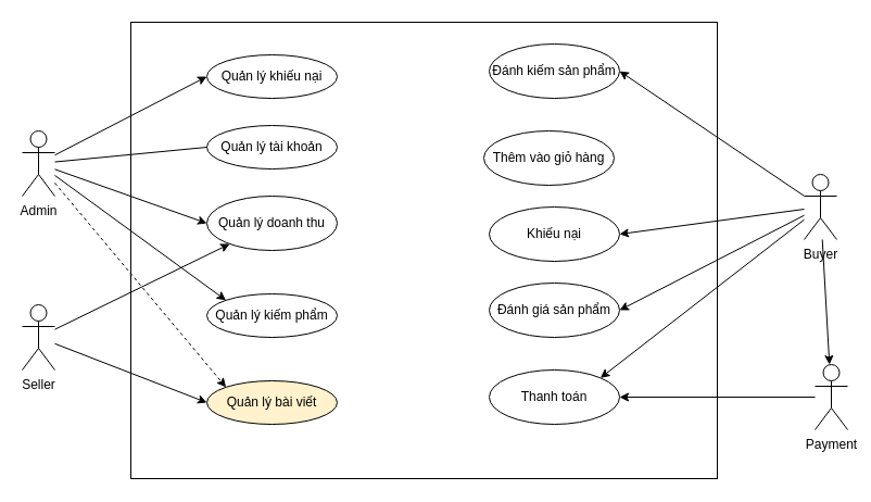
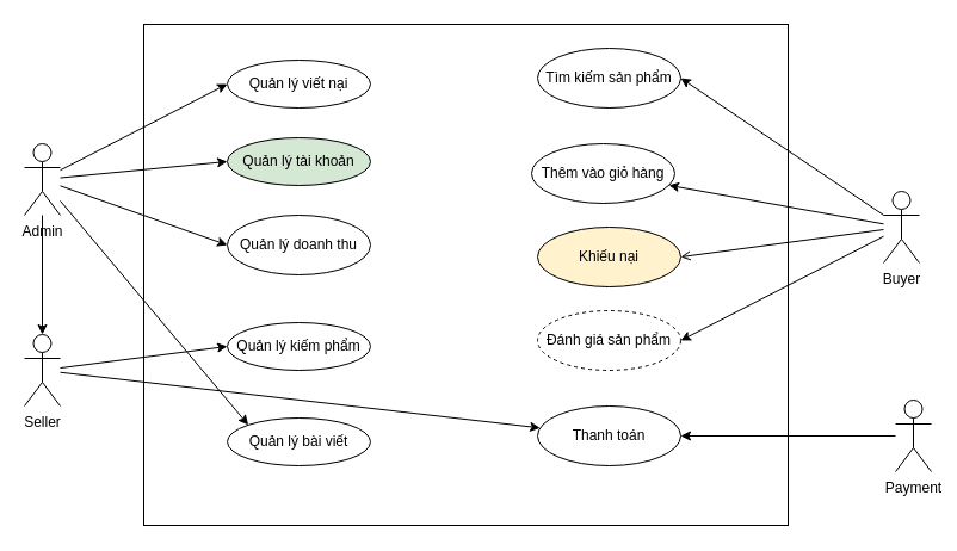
  <mxCell id="0" />
  <mxCell id="1" parent="0" />
  <mxCell id="2" value="Admin" style="shape=umlActor;verticalLabelPosition=bottom;verticalAlign=top;html=1;outlineConnect=0;" vertex="1" parent="1"><mxGeometry x="20" y="120" width="30" height="60" as="geometry" /></mxCell>
  <mxCell id="3" value="Seller" style="shape=umlActor;verticalLabelPosition=bottom;verticalAlign=top;html=1;outlineConnect=0;" vertex="1" parent="1"><mxGeometry x="20" y="280" width="30" height="60" as="geometry" /></mxCell>
  <mxCell id="4" value="Buyer" style="shape=umlActor;verticalLabelPosition=bottom;verticalAlign=top;html=1;outlineConnect=0;" vertex="1" parent="1"><mxGeometry x="740" y="160" width="30" height="60" as="geometry" /></mxCell>
  <mxCell id="5" value="Payment" style="shape=umlActor;verticalLabelPosition=bottom;verticalAlign=top;html=1;outlineConnect=0;" vertex="1" parent="1"><mxGeometry x="750" y="335" width="30" height="60" as="geometry" /></mxCell>
  <mxCell id="6" value="" style="rounded=0;whiteSpace=wrap;html=1;" vertex="1" parent="1"><mxGeometry x="120" y="20" width="540" height="420" as="geometry" /></mxCell>
- <mxCell id="7" value="Quản lý tài khoản" style="ellipse;whiteSpace=wrap;html=1;" vertex="1" parent="1"><mxGeometry x="190" y="115" width="120" height="40" as="geometry" /></mxCell>
+ <mxCell id="7" value="Quản lý tài khoản" style="ellipse;whiteSpace=wrap;html=1;fillColor=#d5e8d4;" vertex="1" parent="1"><mxGeometry x="190" y="115" width="120" height="40" as="geometry" /></mxCell>
  <mxCell id="8" value="Quản lý doanh thu" style="ellipse;whiteSpace=wrap;html=1;" vertex="1" parent="1"><mxGeometry x="190" y="180" width="120" height="50" as="geometry" /></mxCell>
  <mxCell id="9" value="Quản lý kiếm phẩm" style="ellipse;whiteSpace=wrap;html=1;" vertex="1" parent="1"><mxGeometry x="190" y="270" width="120" height="40" as="geometry" /></mxCell>
- <mxCell id="10" value="Quản lý bài viết" style="ellipse;whiteSpace=wrap;html=1;fillColor=#fff2cc;" vertex="1" parent="1"><mxGeometry x="190" y="350" width="120" height="40" as="geometry" /></mxCell>
- <mxCell id="11" style="rounded=0;orthogonalLoop=1;jettySize=auto;html=1;entryX=0;entryY=0.5;entryDx=0;entryDy=0;endArrow=none;" edge="1" parent="1" source="2" target="7"><mxGeometry relative="1" as="geometry" /></mxCell>
+ <mxCell id="10" value="Quản lý bài viết" style="ellipse;whiteSpace=wrap;html=1;" vertex="1" parent="1"><mxGeometry x="190" y="350" width="120" height="40" as="geometry" /></mxCell>
+ <mxCell id="11" style="rounded=0;orthogonalLoop=1;jettySize=auto;html=1;entryX=0;entryY=0.5;entryDx=0;entryDy=0;" edge="1" parent="1" source="2" target="7"><mxGeometry relative="1" as="geometry" /></mxCell>
  <mxCell id="12" style="rounded=0;orthogonalLoop=1;jettySize=auto;html=1;entryX=0;entryY=0.5;entryDx=0;entryDy=0;" edge="1" parent="1" source="2" target="8"><mxGeometry relative="1" as="geometry" /></mxCell>
- <mxCell id="13" style="rounded=0;orthogonalLoop=1;jettySize=auto;html=1;entryX=0;entryY=0;entryDx=0;entryDy=0;" edge="1" parent="1" source="2" target="9"><mxGeometry relative="1" as="geometry" /></mxCell>
- <mxCell id="14" style="rounded=0;orthogonalLoop=1;jettySize=auto;html=1;entryX=0;entryY=0;entryDx=0;entryDy=0;dashed=1;" edge="1" parent="1" source="2" target="10"><mxGeometry relative="1" as="geometry" /></mxCell>
- <mxCell id="15" style="rounded=0;orthogonalLoop=1;jettySize=auto;html=1;" edge="1" parent="1" source="3" target="8"><mxGeometry relative="1" as="geometry" /></mxCell>
- <mxCell id="16" style="rounded=0;orthogonalLoop=1;jettySize=auto;html=1;entryX=0;entryY=0.5;entryDx=0;entryDy=0;" edge="1" parent="1" source="3" target="10"><mxGeometry relative="1" as="geometry" /></mxCell>
- <mxCell id="17" value="Quản lý khiếu nại" style="ellipse;whiteSpace=wrap;html=1;" vertex="1" parent="1"><mxGeometry x="190" y="50" width="120" height="40" as="geometry" /></mxCell>
+ <mxCell id="13" style="rounded=0;orthogonalLoop=1;jettySize=auto;html=1;" edge="1" parent="1" source="2" target="3"><mxGeometry relative="1" as="geometry" /></mxCell>
+ <mxCell id="14" style="rounded=0;orthogonalLoop=1;jettySize=auto;html=1;entryX=0;entryY=0;entryDx=0;entryDy=0;" edge="1" parent="1" source="2" target="10"><mxGeometry relative="1" as="geometry" /></mxCell>
+ <mxCell id="15" style="rounded=0;orthogonalLoop=1;jettySize=auto;html=1;entryX=0;entryY=0.5;entryDx=0;entryDy=0;" edge="1" parent="1" source="3" target="9"><mxGeometry relative="1" as="geometry" /></mxCell>
+ <mxCell id="16" style="rounded=0;orthogonalLoop=1;jettySize=auto;html=1;" edge="1" parent="1" source="3" target="21"><mxGeometry relative="1" as="geometry" /></mxCell>
+ <mxCell id="17" value="Quản lý viết nại" style="ellipse;whiteSpace=wrap;html=1;" vertex="1" parent="1"><mxGeometry x="190" y="50" width="120" height="40" as="geometry" /></mxCell>
  <mxCell id="18" style="rounded=0;orthogonalLoop=1;jettySize=auto;html=1;entryX=0;entryY=0.5;entryDx=0;entryDy=0;" edge="1" parent="1" source="2" target="17"><mxGeometry relative="1" as="geometry" /></mxCell>
- <mxCell id="19" value="Đánh kiếm sản phẩm" style="ellipse;whiteSpace=wrap;html=1;" vertex="1" parent="1"><mxGeometry x="450" y="40" width="120" height="50" as="geometry" /></mxCell>
+ <mxCell id="19" value="Tìm kiếm sản phẩm" style="ellipse;whiteSpace=wrap;html=1;" vertex="1" parent="1"><mxGeometry x="450" y="40" width="120" height="50" as="geometry" /></mxCell>
  <mxCell id="20" value="Thêm vào giỏ hàng" style="ellipse;whiteSpace=wrap;html=1;" vertex="1" parent="1"><mxGeometry x="445" y="120" width="120" height="50" as="geometry" /></mxCell>
  <mxCell id="21" value="Thanh toán" style="ellipse;whiteSpace=wrap;html=1;" vertex="1" parent="1"><mxGeometry x="450" y="340" width="120" height="50" as="geometry" /></mxCell>
- <mxCell id="22" value="Khiếu nại" style="ellipse;whiteSpace=wrap;html=1;" vertex="1" parent="1"><mxGeometry x="450" y="190" width="120" height="50" as="geometry" /></mxCell>
- <mxCell id="23" value="Đánh giá sản phẩm" style="ellipse;whiteSpace=wrap;html=1;" vertex="1" parent="1"><mxGeometry x="450" y="260" width="120" height="50" as="geometry" /></mxCell>
+ <mxCell id="22" value="Khiếu nại" style="ellipse;whiteSpace=wrap;html=1;fillColor=#fff2cc;" vertex="1" parent="1"><mxGeometry x="450" y="190" width="120" height="50" as="geometry" /></mxCell>
+ <mxCell id="23" value="Đánh giá sản phẩm" style="ellipse;whiteSpace=wrap;html=1;dashed=1;" vertex="1" parent="1"><mxGeometry x="450" y="260" width="120" height="50" as="geometry" /></mxCell>
  <mxCell id="24" style="rounded=0;orthogonalLoop=1;jettySize=auto;html=1;entryX=1;entryY=0.5;entryDx=0;entryDy=0;" edge="1" parent="1" source="5" target="21"><mxGeometry relative="1" as="geometry" /></mxCell>
  <mxCell id="25" style="rounded=0;orthogonalLoop=1;jettySize=auto;html=1;entryX=1;entryY=0.5;entryDx=0;entryDy=0;" edge="1" parent="1" source="4" target="19"><mxGeometry relative="1" as="geometry" /></mxCell>
- <mxCell id="26" style="rounded=0;orthogonalLoop=1;jettySize=auto;html=1;" edge="1" parent="1" source="4" target="5"><mxGeometry relative="1" as="geometry" /></mxCell>
- <mxCell id="27" style="rounded=0;orthogonalLoop=1;jettySize=auto;html=1;entryX=1;entryY=0.5;entryDx=0;entryDy=0;" edge="1" parent="1" source="4" target="22"><mxGeometry relative="1" as="geometry" /></mxCell>
+ <mxCell id="26" style="rounded=0;orthogonalLoop=1;jettySize=auto;html=1;" edge="1" parent="1" source="4" target="20"><mxGeometry relative="1" as="geometry" /></mxCell>
+ <mxCell id="27" style="rounded=0;orthogonalLoop=1;jettySize=auto;html=1;entryX=1;entryY=0.5;entryDx=0;entryDy=0;endArrow=open;" edge="1" parent="1" source="4" target="22"><mxGeometry relative="1" as="geometry" /></mxCell>
  <mxCell id="28" style="rounded=0;orthogonalLoop=1;jettySize=auto;html=1;entryX=1;entryY=0.5;entryDx=0;entryDy=0;" edge="1" parent="1" source="4" target="23"><mxGeometry relative="1" as="geometry" /></mxCell>
- <mxCell id="29" style="rounded=0;orthogonalLoop=1;jettySize=auto;html=1;entryX=1;entryY=0;entryDx=0;entryDy=0;" edge="1" parent="1" source="4" target="21"><mxGeometry relative="1" as="geometry" /></mxCell>
